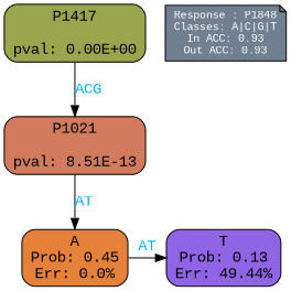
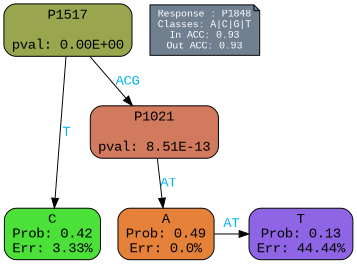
  digraph {
    fontname="Liberation Mono"
    ranksep=equally
    splines=polylines
    node [color=black fontname="Liberation Mono" shape=box style="filled, rounded"]
    edge [fontcolor=deepskyblue2 fontname="Liberation Mono"]
-   n1 [fillcolor="#9065e5" label="T\nProb: 0.13\nErr: 49.44%"]
-   n2 [fillcolor="#e58139" label="A\nProb: 0.45\nErr: 0.0%"]
+   n1 [fillcolor="#9065e5" label="T\nProb: 0.13\nErr: 44.44%"]
+   n2 [fillcolor="#e58139" label="A\nProb: 0.49\nErr: 0.0%"]
+   n3 [fillcolor="#4ce139" label="C\nProb: 0.42\nErr: 3.33%"]
    n4 [align=left fillcolor=slategray fontcolor=white fontsize=10 label="Response : P1848\nClasses: A|C|G|T\nIn ACC: 0.93\nOut ACC: 0.93\n" shape=note style=filled]
-   n5 [fillcolor="#99a64e" label="P1417\n\npval: 0.00E+00"]
+   n5 [fillcolor="#99a64e" label="P1517\n\npval: 0.00E+00"]
    n6 [fillcolor="#d27a5e" label="P1021\n\npval: 8.51E-13"]
    subgraph sub_1 {
      rank=same
      n1
      n2
+     n3
    }
    subgraph sub_2 {
      rank=same
      n4
      n5
    }
    n2 -> n1 [label=AT]
+   n5 -> n3 [label=T]
    n5 -> n6 [label=ACG]
    n6 -> n2 [label=AT]
  }
